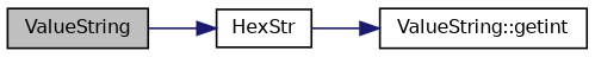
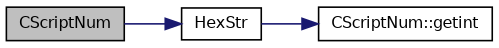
  digraph {
    rankdir=LR
    node [color=black fillcolor=white fontname=Helvetica fontsize=10 shape=record style=filled]
    edge [color=midnightblue fontname=Helvetica fontsize=10 labelfontname=Helvetica labelfontsize=10 style=solid]
-   n1 [fillcolor=grey75 fontcolor=black height=0.2 label=ValueString width=0.4]
+   n1 [fillcolor=grey75 fontcolor=black height=0.2 label=CScriptNum width=0.4]
    n2 [height=0.2 label=HexStr width=0.4]
-   n3 [height=0.2 label="ValueString::getint" width=0.4]
+   n3 [height=0.2 label="CScriptNum::getint" width=0.4]
    n1 -> n2
    n2 -> n3
  }
